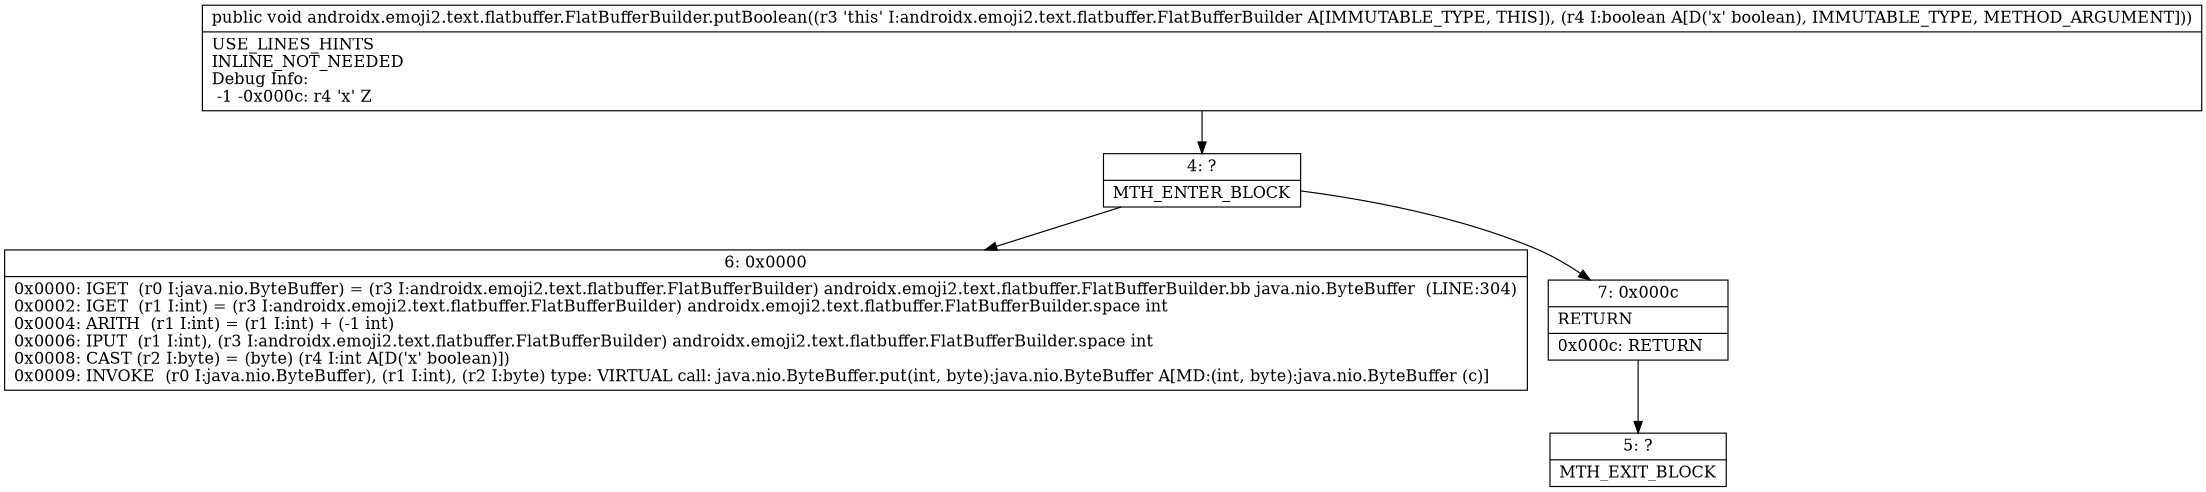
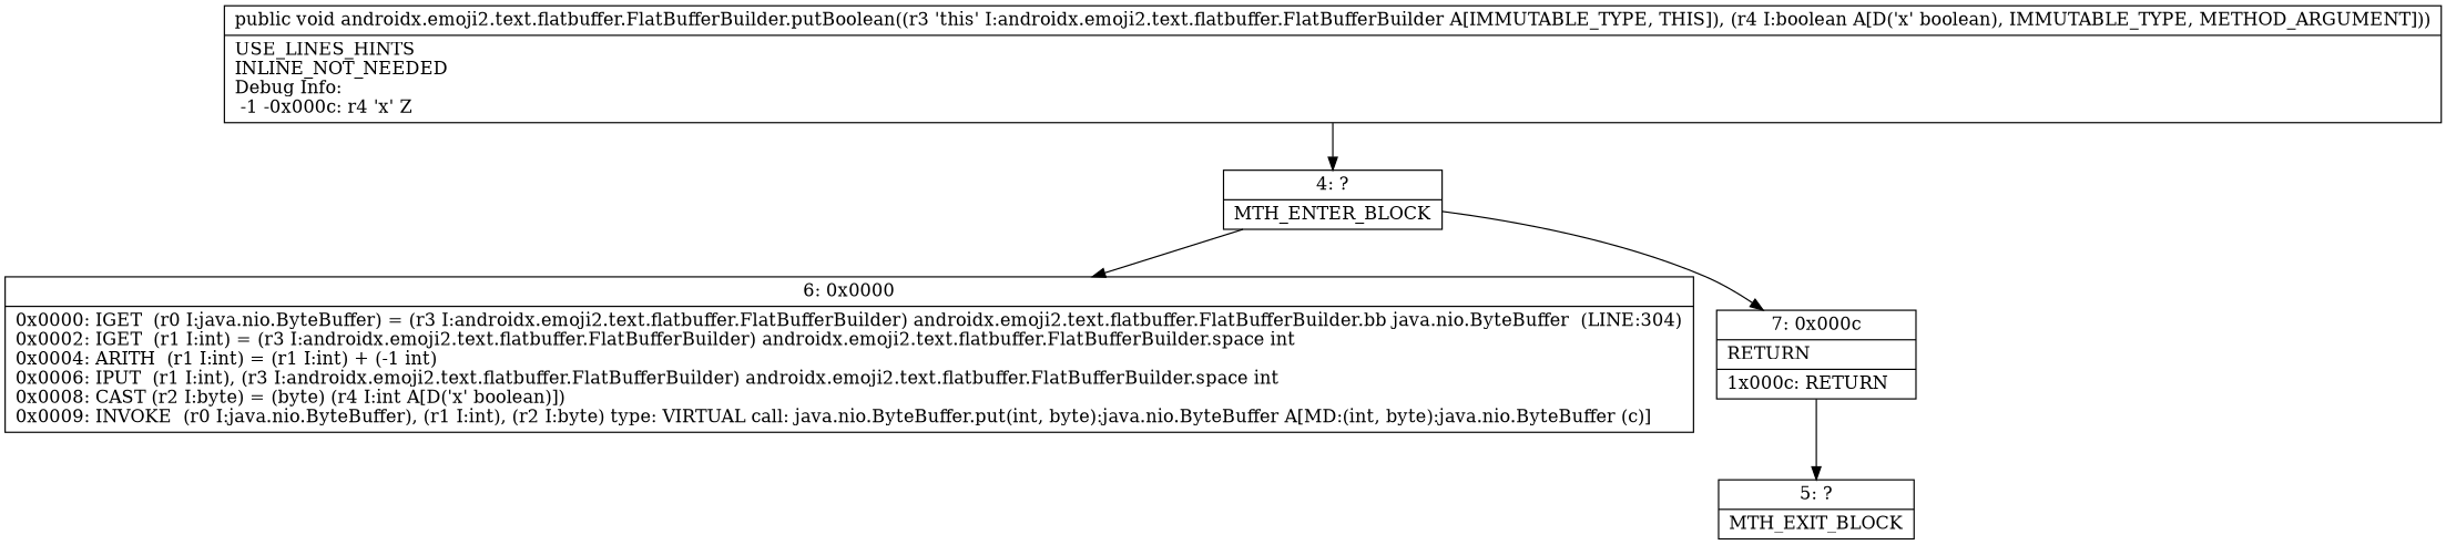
  digraph {
    node [shape=record]
    n1 [label="{4\:\ ?|MTH_ENTER_BLOCK\l}"]
    n2 [label="{6\:\ 0x0000|0x0000: IGET  (r0 I:java.nio.ByteBuffer) = (r3 I:androidx.emoji2.text.flatbuffer.FlatBufferBuilder) androidx.emoji2.text.flatbuffer.FlatBufferBuilder.bb java.nio.ByteBuffer  (LINE:304)\l0x0002: IGET  (r1 I:int) = (r3 I:androidx.emoji2.text.flatbuffer.FlatBufferBuilder) androidx.emoji2.text.flatbuffer.FlatBufferBuilder.space int \l0x0004: ARITH  (r1 I:int) = (r1 I:int) + (\-1 int) \l0x0006: IPUT  (r1 I:int), (r3 I:androidx.emoji2.text.flatbuffer.FlatBufferBuilder) androidx.emoji2.text.flatbuffer.FlatBufferBuilder.space int \l0x0008: CAST (r2 I:byte) = (byte) (r4 I:int A[D('x' boolean)]) \l0x0009: INVOKE  (r0 I:java.nio.ByteBuffer), (r1 I:int), (r2 I:byte) type: VIRTUAL call: java.nio.ByteBuffer.put(int, byte):java.nio.ByteBuffer A[MD:(int, byte):java.nio.ByteBuffer (c)]\l}"]
-   n3 [label="{7\:\ 0x000c|RETURN\l|0x000c: RETURN   \l}"]
+   n3 [label="{7\:\ 0x000c|RETURN\l|1x000c: RETURN   \l}"]
    n4 [label="{5\:\ ?|MTH_EXIT_BLOCK\l}"]
    n5 [label="{public void androidx.emoji2.text.flatbuffer.FlatBufferBuilder.putBoolean((r3 'this' I:androidx.emoji2.text.flatbuffer.FlatBufferBuilder A[IMMUTABLE_TYPE, THIS]), (r4 I:boolean A[D('x' boolean), IMMUTABLE_TYPE, METHOD_ARGUMENT]))  | USE_LINES_HINTS\lINLINE_NOT_NEEDED\lDebug Info:\l  \-1 \-0x000c: r4 'x' Z\l}"]
    n1 -> n2
    n1 -> n3
    n3 -> n4
    n5 -> n1
  }
